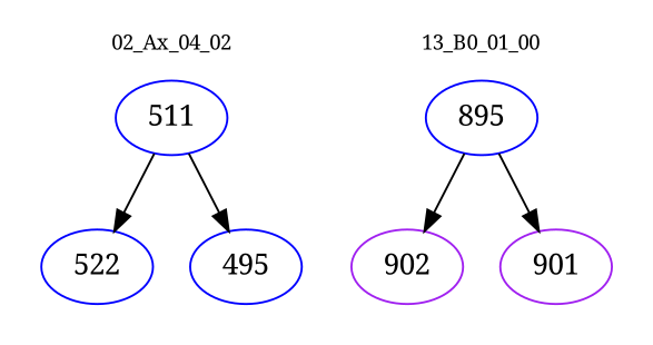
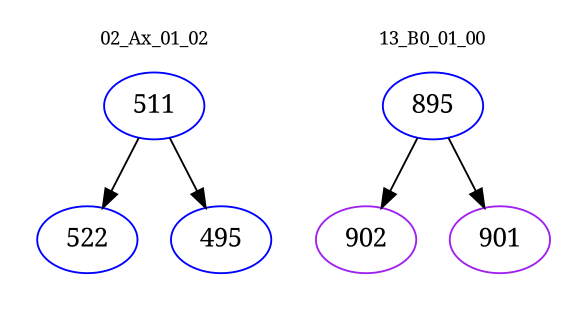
  digraph {
    fontname="Noto Serif"
    node [color=blue fontname="Noto Serif"]
    edge [color=black fontname="Noto Serif"]
    n1 [label=511]
    n2 [label=522]
    n3 [label=495]
    n4 [label=895]
    n5 [color=purple label=902]
    n6 [color=purple label=901]
    subgraph cluster_1 {
      color=white
      fontsize=10
-     label="02_Ax_04_02"
+     label="02_Ax_01_02"
      n1
      n2
      n3
    }
    subgraph cluster_2 {
      color=white
      fontsize=10
      label="13_B0_01_00"
      n4
      n5
      n6
    }
    n1 -> n2
    n1 -> n3
    n4 -> n5
    n4 -> n6
  }
